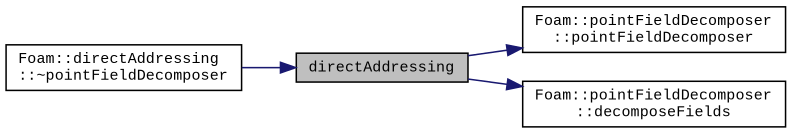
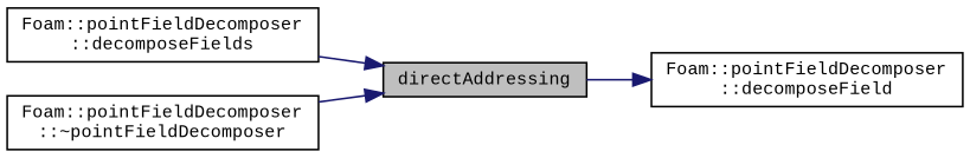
  digraph {
    fontname="Liberation Mono"
    rankdir=LR
    node [color=black fontname="Liberation Mono" fontsize=10 shape=record]
    edge [color=midnightblue fontname="Liberation Mono" fontsize=10 labelfontname=Helvetica labelfontsize=10 style=solid]
    n1 [fillcolor=grey75 fontcolor=black height=0.2 label=directAddressing style=filled width=0.4]
-   n2 [height=0.2 label="Foam::pointFieldDecomposer\l::pointFieldDecomposer" width=0.4]
+   n2 [height=0.2 label="Foam::pointFieldDecomposer\l::decomposeField" width=0.4]
    n3 [height=0.2 label="Foam::pointFieldDecomposer\l::decomposeFields" width=0.4]
-   n4 [height=0.2 label="Foam::directAddressing\l::~pointFieldDecomposer" width=0.4]
+   n4 [height=0.2 label="Foam::pointFieldDecomposer\l::~pointFieldDecomposer" width=0.4]
    n1 -> n2
-   n1 -> n3
+   n3 -> n1
    n4 -> n1
  }
